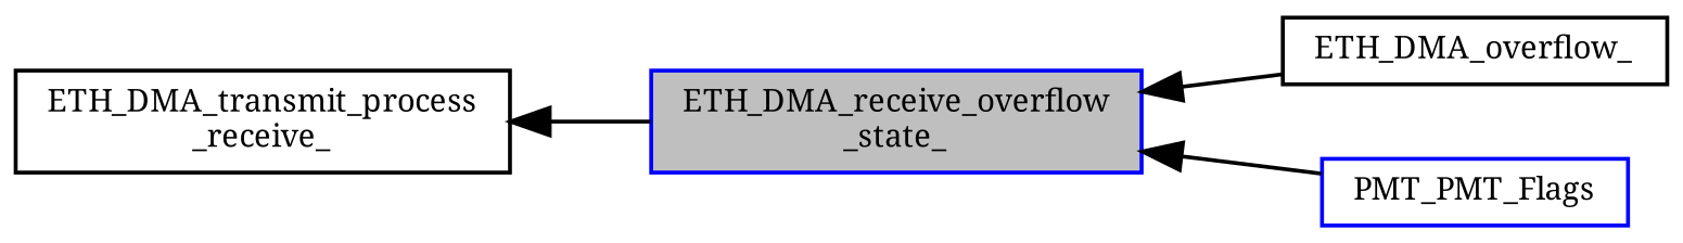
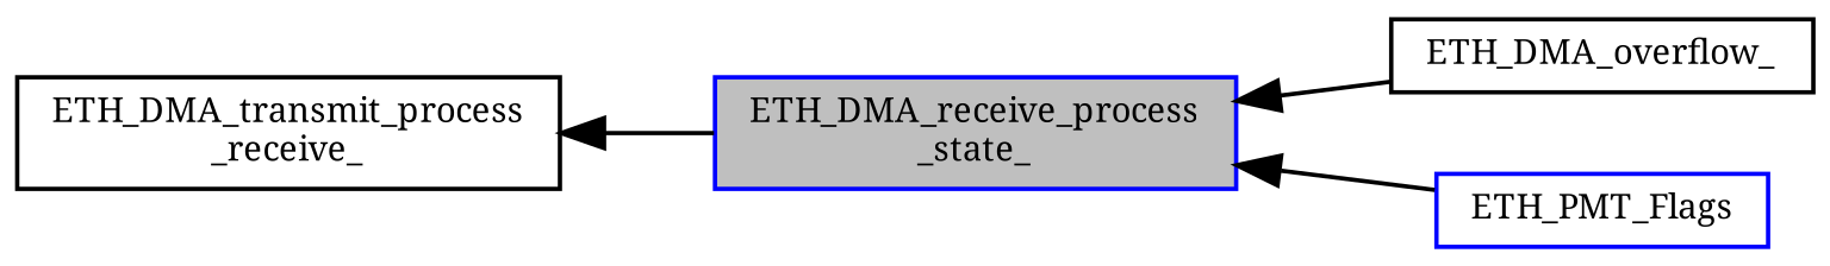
  digraph {
    fontname="Noto Serif"
    rankdir=LR
    node [color=black fillcolor=white fontname="Noto Serif" fontsize=8 shape=record style=filled]
    edge [dir=back fontname="Noto Serif" fontsize=8 labelfontname=Sans labelfontsize=8 shape=plaintext style=solid]
    n1 [height=0.2 label=ETH_DMA_overflow_ width=0.4]
-   n2 [color=blue height=0.2 label=PMT_PMT_Flags width=0.4]
+   n2 [color=blue height=0.2 label=ETH_PMT_Flags width=0.4]
    n3 [height=0.2 label="ETH_DMA_transmit_process\l_receive_" width=0.4]
-   n4 [color=blue fillcolor=grey75 fontcolor=black height=0.2 label="ETH_DMA_receive_overflow\l_state_" width=0.4]
+   n4 [color=blue fillcolor=grey75 fontcolor=black height=0.2 label="ETH_DMA_receive_process\l_state_" width=0.4]
    n3 -> n4
    n4 -> n1
    n4 -> n2
  }
